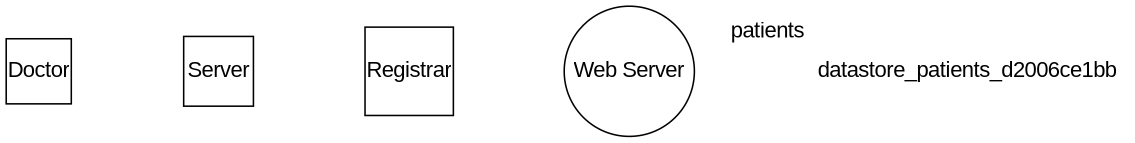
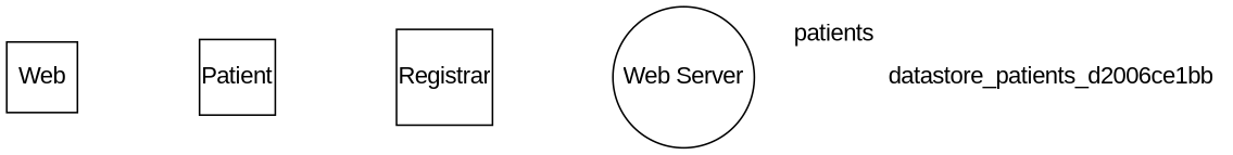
  digraph {
    fontname=Arial
    fontsize=20
    labelloc=t
    nodesep=1
    node [color=black fontcolor=black fontname=Arial fontsize=14 margin=0.02 rankdir=lr shape=square]
-   n1 [label=Doctor]
-   n2 [label=Server]
+   n1 [label=Web]
+   n2 [label=Patient]
    n3 [label=Registrar]
    n4 [label="Web Server" shape=circle]
    datastore_patients_d2006ce1bb [fixedsize=shape shape=none xlabel=patients margin=""]
  }
